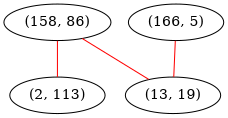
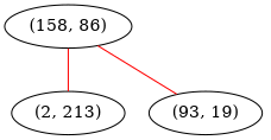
  graph {
    edge [color=red weight=1]
    n1 [label="(158, 86)"]
-   "(2, 113)"
-   "(13, 19)"
-   "(166, 5)"
+   "(2, 113)" [label="(2, 213)"]
+   "(13, 19)" [label="(93, 19)"]
    n1 -- "(2, 113)"
    n1 -- "(13, 19)"
-   "(166, 5)" -- "(13, 19)"
  }
